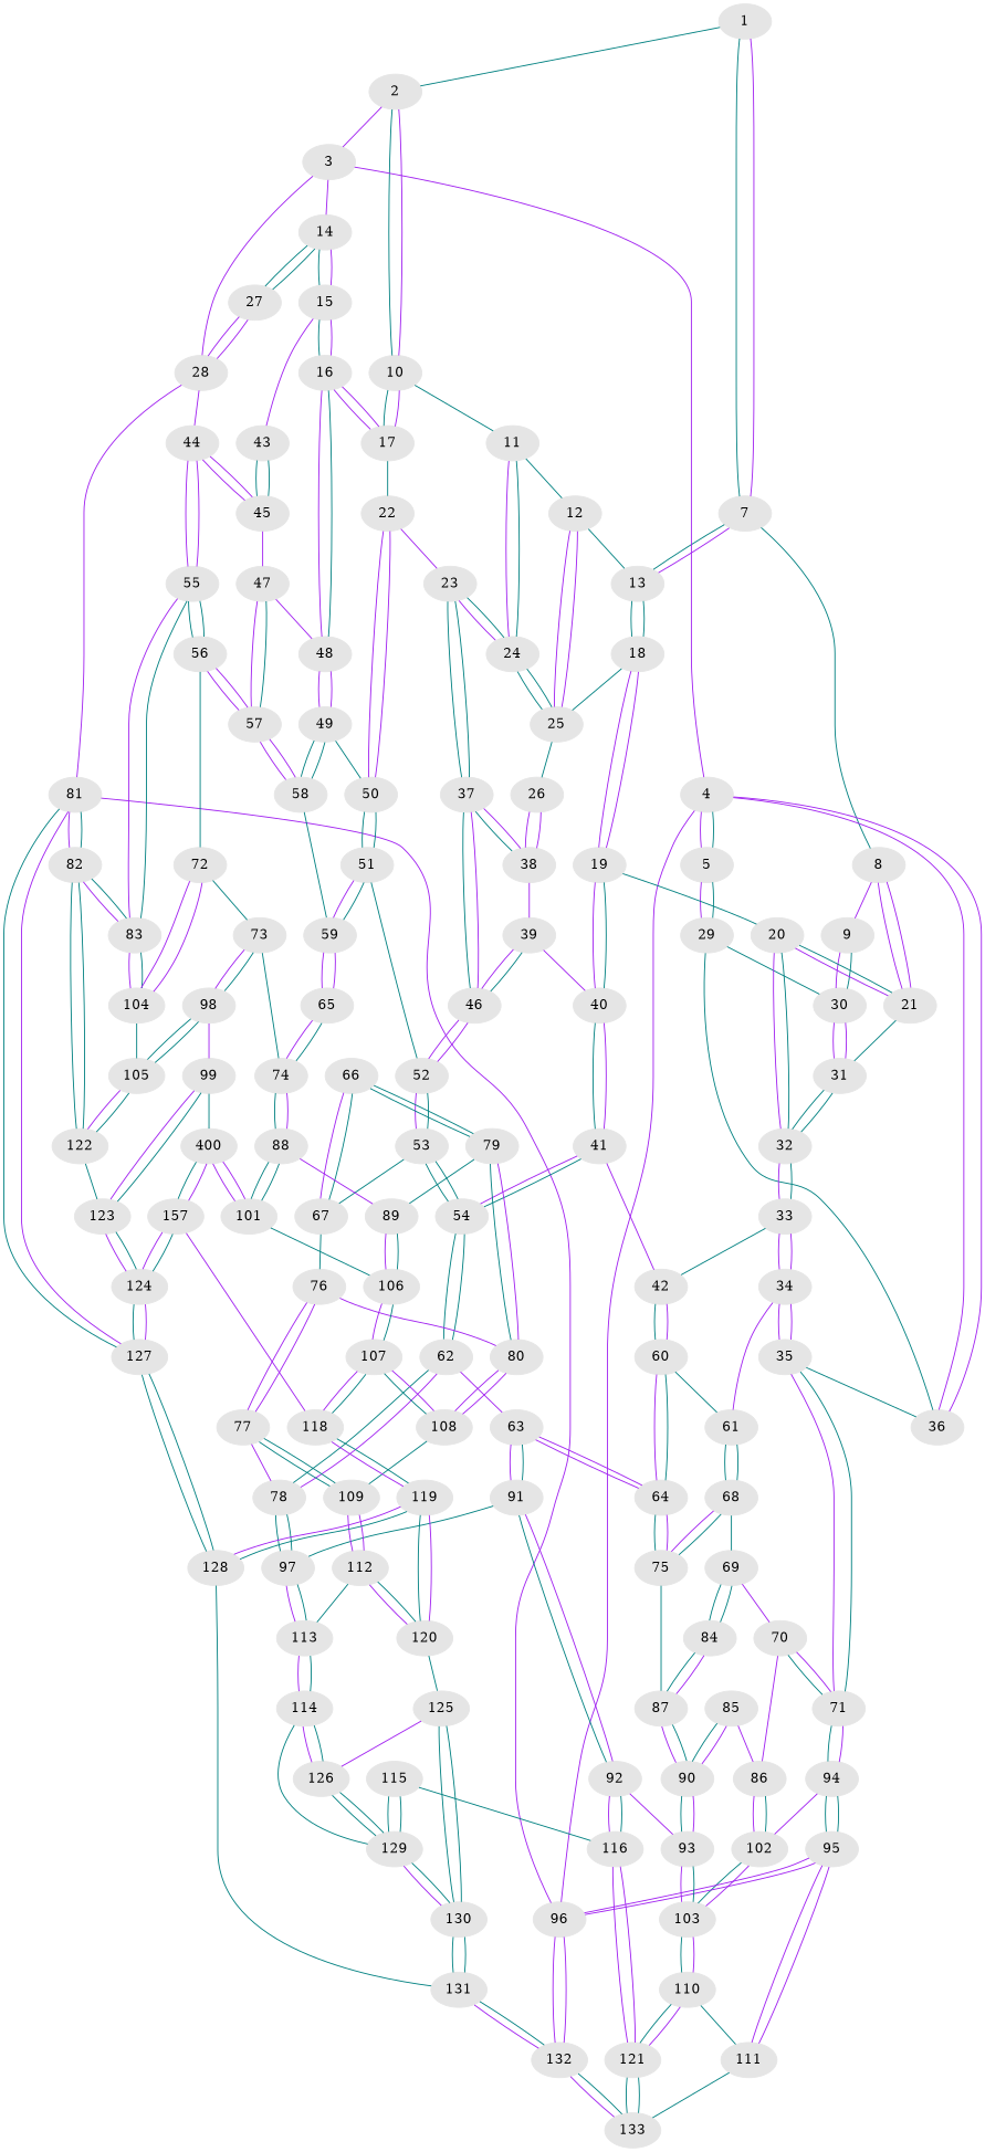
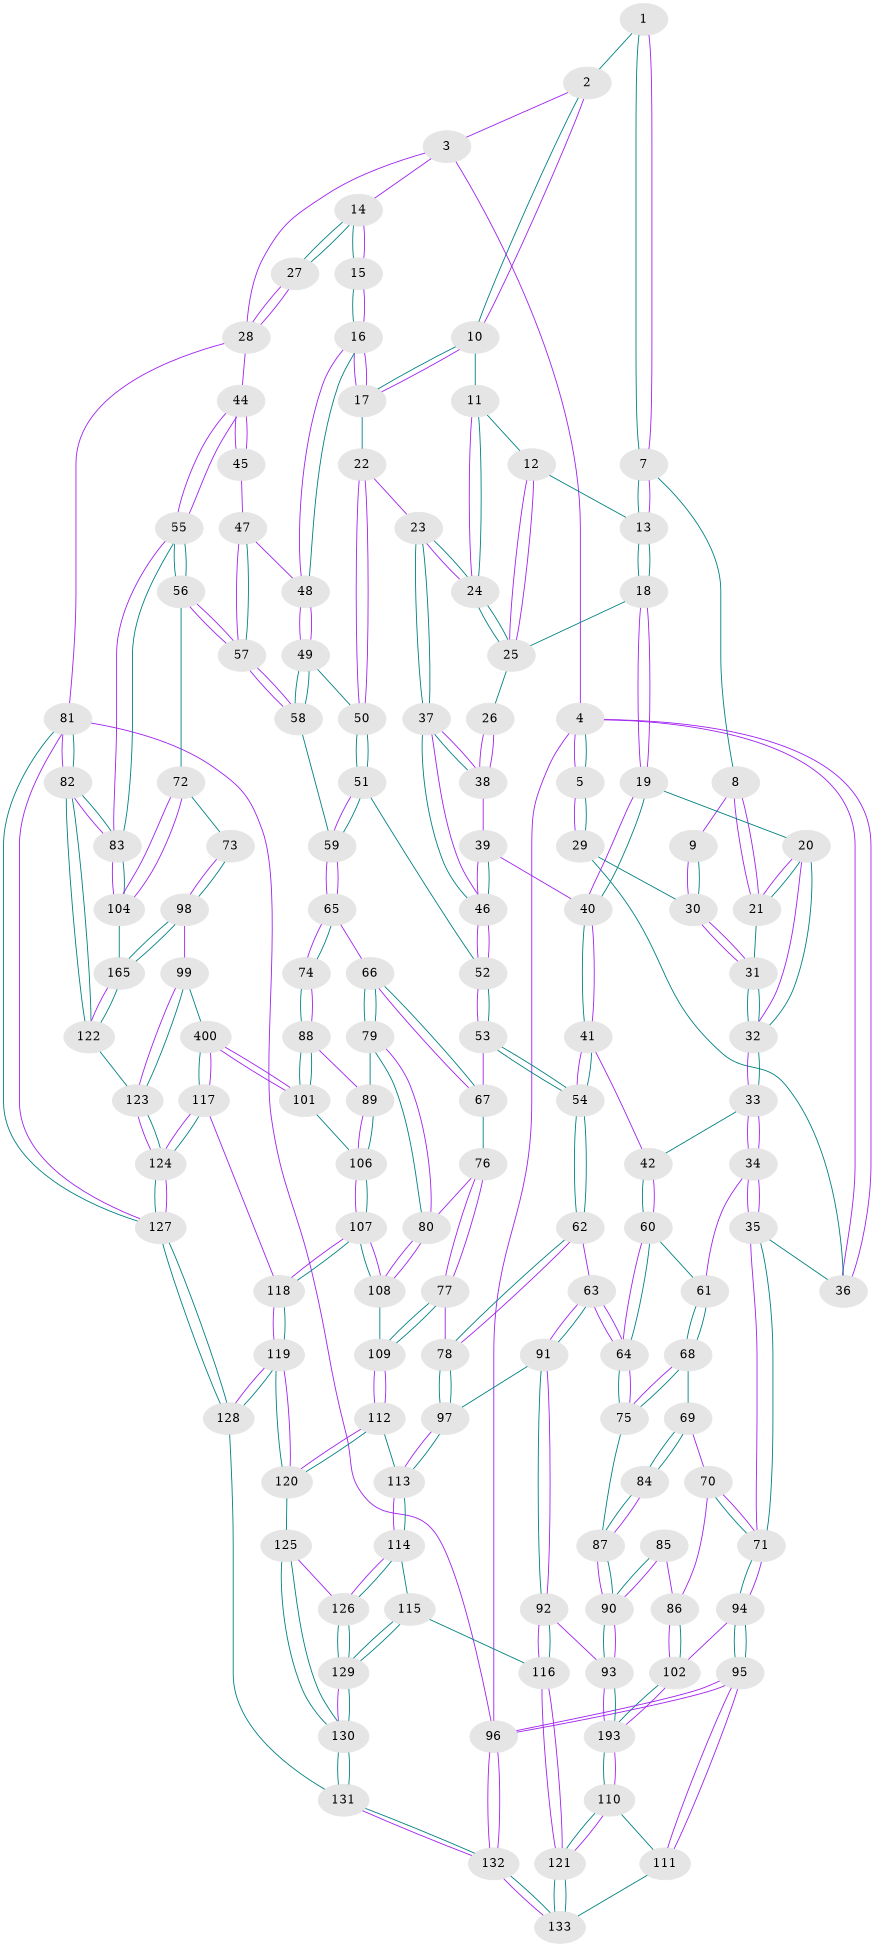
  graph {
    node [color=gray90 style=filled]
    edge [color=teal]
    1
    2
    7
    3
    10
    8
    13
    4
    14
    28
    11
    17
    5
    36
    96
    15
    27
    44
    81
    29
    132
    30
    9
    21
    18
    31
    12
    24
    22
    25
    26
    19
    16
-   43
    48
    45
    49
    23
    50
    20
    40
    38
    32
    41
    33
    37
    51
    46
    39
    55
    82
    127
    34
    42
    35
    61
    60
    71
    68
    94
    52
    54
    62
    64
    47
    56
    83
    57
    53
    58
    59
    65
    67
    76
    63
    78
    72
    104
    73
    66
    74
    75
    69
    91
    97
    92
    87
    79
    88
    80
    89
    77
    70
    84
    86
    102
    95
    98
-   105
+   105 [label=165]
    99
    101
    90
    109
    108
    112
    113
    106
    122
    128
    123
    85
    93
-   103
+   103 [label=193]
    107
    116
    121
    110
    111
    133
    114
    n121 [label=400]
-   117 [label=157]
+   117
    124
    118
    119
    120
    125
    115
    126
    129
    130
    131
    1 -- 2
    1 -- 7
    1 -- 7 [color=purple]
    2 -- 3 [color=purple]
    2 -- 10
    2 -- 10 [color=purple]
    7 -- 8
    7 -- 13
    7 -- 13 [color=purple]
    3 -- 4 [color=purple]
    3 -- 14 [color=purple]
    3 -- 28 [color=purple]
    10 -- 11
    10 -- 17
    10 -- 17 [color=purple]
    8 -- 9 [color=purple]
    8 -- 21 [color=purple]
    8 -- 21 [color=purple]
    13 -- 18
    13 -- 18
    4 -- 5 [color=purple]
    4 -- 5
    4 -- 36 [color=purple]
    4 -- 36 [color=purple]
    4 -- 96 [color=purple]
    14 -- 15
    14 -- 15 [color=purple]
    14 -- 27
    14 -- 27
    28 -- 44 [color=purple]
    28 -- 81 [color=purple]
    11 -- 12
    11 -- 24 [color=purple]
    11 -- 24
    17 -- 22
    5 -- 29 [color=purple]
    5 -- 29
    96 -- 132 [color=purple]
    96 -- 132 [color=purple]
    15 -- 16
    15 -- 16 [color=purple]
-   15 -- 43 [color=purple]
    27 -- 28 [color=purple]
    27 -- 28 [color=purple]
    44 -- 45 [color=purple]
    44 -- 45 [color=purple]
    44 -- 55 [color=purple]
    44 -- 55 [color=purple]
    81 -- 96 [color=purple]
    81 -- 82 [color=purple]
    81 -- 82
    81 -- 127
    81 -- 127 [color=purple]
    29 -- 36
    29 -- 30
    132 -- 133 [color=purple]
    132 -- 133
    30 -- 31 [color=purple]
    30 -- 31 [color=purple]
    9 -- 30 [color=purple]
    9 -- 30
    21 -- 31
    18 -- 25
    18 -- 19 [color=purple]
    18 -- 19 [color=purple]
    31 -- 32
    31 -- 32
    12 -- 13
    12 -- 25 [color=purple]
    12 -- 25 [color=purple]
    24 -- 25
    24 -- 25
    22 -- 23 [color=purple]
    22 -- 50 [color=purple]
    22 -- 50 [color=purple]
    25 -- 26
    26 -- 38 [color=purple]
    26 -- 38 [color=purple]
    19 -- 20
    19 -- 40 [color=purple]
    19 -- 40
    16 -- 17 [color=purple]
    16 -- 17 [color=purple]
    16 -- 48 [color=purple]
    16 -- 48
-   43 -- 45
-   43 -- 45
    48 -- 49 [color=purple]
    48 -- 49 [color=purple]
    45 -- 47 [color=purple]
    49 -- 50
    49 -- 58
    49 -- 58
    23 -- 24 [color=purple]
    23 -- 24
    23 -- 37
    23 -- 37
    50 -- 51
    50 -- 51
    20 -- 21 [color=purple]
    20 -- 21
    20 -- 32 [color=purple]
    20 -- 32
    40 -- 41
    40 -- 41 [color=purple]
    38 -- 39 [color=purple]
    32 -- 33 [color=purple]
    32 -- 33
    41 -- 42 [color=purple]
    41 -- 54 [color=purple]
    41 -- 54
    33 -- 34 [color=purple]
    33 -- 34 [color=purple]
    33 -- 42
    37 -- 38
    37 -- 38 [color=purple]
    37 -- 46
    37 -- 46 [color=purple]
    51 -- 52
    51 -- 59 [color=purple]
    51 -- 59
    46 -- 52 [color=purple]
    46 -- 52 [color=purple]
    39 -- 40 [color=purple]
    39 -- 46 [color=purple]
    39 -- 46
    55 -- 56
    55 -- 56
    55 -- 83 [color=purple]
    55 -- 83
    82 -- 83 [color=purple]
    82 -- 83
    82 -- 122
    82 -- 122
    127 -- 128
    127 -- 128
    34 -- 35 [color=purple]
    34 -- 35 [color=purple]
    34 -- 61 [color=purple]
    42 -- 60
    42 -- 60 [color=purple]
    35 -- 36
    35 -- 71 [color=purple]
    35 -- 71
    61 -- 68
    61 -- 68
    60 -- 61
    60 -- 64 [color=purple]
    60 -- 64
    71 -- 94
    71 -- 94 [color=purple]
    68 -- 75 [color=purple]
    68 -- 75
    68 -- 69
    94 -- 102 [color=purple]
    94 -- 95
    94 -- 95
    52 -- 53 [color=purple]
    52 -- 53
    54 -- 62
    54 -- 62
    62 -- 63 [color=purple]
    62 -- 78
    62 -- 78 [color=purple]
    64 -- 75
    64 -- 75 [color=purple]
    47 -- 48 [color=purple]
    47 -- 57 [color=purple]
    47 -- 57
    56 -- 57 [color=purple]
    56 -- 57 [color=purple]
    56 -- 72
    83 -- 104 [color=purple]
    83 -- 104
    57 -- 58 [color=purple]
    57 -- 58 [color=purple]
    53 -- 54
    53 -- 54
-   53 -- 67
+   53 -- 67 [color=purple]
    58 -- 59
    59 -- 65 [color=purple]
    59 -- 65 [color=purple]
+   65 -- 66 [color=purple]
    65 -- 74 [color=purple]
    65 -- 74
    67 -- 76
    76 -- 80 [color=purple]
    76 -- 77 [color=purple]
    76 -- 77 [color=purple]
    63 -- 64 [color=purple]
    63 -- 64 [color=purple]
    63 -- 91 [color=purple]
    63 -- 91
    78 -- 97
    78 -- 97
    72 -- 104 [color=purple]
    72 -- 104 [color=purple]
    72 -- 73
    104 -- 105
-   73 -- 74
    73 -- 98 [color=purple]
    73 -- 98
    66 -- 67 [color=purple]
    66 -- 67
    66 -- 79
    66 -- 79
    74 -- 88
    74 -- 88 [color=purple]
    75 -- 87
    69 -- 70 [color=purple]
    69 -- 84
    69 -- 84
    91 -- 97
    91 -- 92
    91 -- 92 [color=purple]
    97 -- 113 [color=purple]
    97 -- 113
    92 -- 93 [color=purple]
    92 -- 116 [color=purple]
    92 -- 116
    87 -- 90 [color=purple]
    87 -- 90
    79 -- 80
    79 -- 80 [color=purple]
    79 -- 89
    88 -- 89 [color=purple]
    88 -- 101
    88 -- 101
    80 -- 108 [color=purple]
    80 -- 108 [color=purple]
    89 -- 106 [color=purple]
    89 -- 106
    77 -- 78 [color=purple]
    77 -- 109
    77 -- 109
    70 -- 71
    70 -- 71 [color=purple]
    70 -- 86 [color=purple]
    84 -- 87
    84 -- 87 [color=purple]
    86 -- 102 [color=purple]
    86 -- 102
    102 -- 103
    102 -- 103 [color=purple]
    95 -- 96 [color=purple]
    95 -- 96 [color=purple]
    95 -- 111 [color=purple]
    95 -- 111 [color=purple]
    98 -- 105
    98 -- 105
    98 -- 99 [color=purple]
    105 -- 122 [color=purple]
    105 -- 122
    99 -- 123 [color=purple]
    99 -- 123
    99 -- n121
    101 -- 106
    90 -- 93
    90 -- 93 [color=purple]
    109 -- 112 [color=purple]
    109 -- 112 [color=purple]
    108 -- 109
    112 -- 113
    112 -- 120 [color=purple]
    112 -- 120
    113 -- 114 [color=purple]
    113 -- 114
    106 -- 107 [color=purple]
    106 -- 107
    122 -- 123
    128 -- 131
    123 -- 124 [color=purple]
    123 -- 124
    85 -- 86 [color=purple]
    85 -- 90
    85 -- 90 [color=purple]
    93 -- 103 [color=purple]
    93 -- 103
    103 -- 110
    103 -- 110 [color=purple]
    107 -- 108
    107 -- 108 [color=purple]
    107 -- 118 [color=purple]
    107 -- 118
    116 -- 121 [color=purple]
    116 -- 121 [color=purple]
    121 -- 133
    121 -- 133
    110 -- 121
    110 -- 121 [color=purple]
    110 -- 111
    111 -- 133
-   114 -- 129
+   114 -- 115
    114 -- 126 [color=purple]
    114 -- 126
    n121 -- 101 [color=purple]
    n121 -- 101 [color=purple]
    n121 -- 117
    n121 -- 117 [color=purple]
    117 -- 124 [color=purple]
    117 -- 124
    117 -- 118 [color=purple]
    124 -- 127
    124 -- 127 [color=purple]
    118 -- 119 [color=purple]
    118 -- 119
    119 -- 128 [color=purple]
    119 -- 128
    119 -- 120
    119 -- 120 [color=purple]
    120 -- 125
    125 -- 126 [color=purple]
    125 -- 130
    125 -- 130
    115 -- 116
    115 -- 129
    115 -- 129
    126 -- 129
    126 -- 129
    129 -- 130 [color=purple]
    129 -- 130
    130 -- 131
    130 -- 131
    131 -- 132 [color=purple]
    131 -- 132
  }
